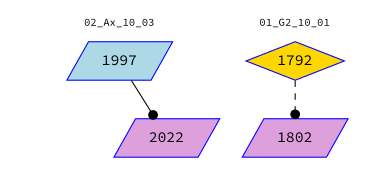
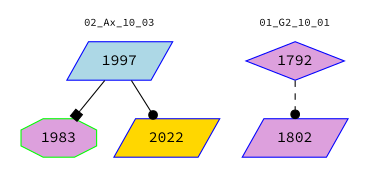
  digraph {
    fontname="Source Code Pro"
    node [color=blue fillcolor=plum fontname="Source Code Pro" shape=parallelogram style=filled]
    edge [arrowhead=dot color=black fontname="Source Code Pro" style=solid]
    n1 [fillcolor=lightblue label=1997]
-   n3 [label=2022]
-   n4 [fillcolor=gold label=1792 shape=diamond]
+   n2 [color=green label=1983 shape=octagon]
+   n3 [fillcolor=gold label=2022]
+   n4 [label=1792 shape=diamond]
    n5 [label=1802]
    subgraph cluster_1 {
      color=white
      fontsize=10
      label="02_Ax_10_03"
      n1
+     n2
      n3
    }
    subgraph cluster_2 {
      color=white
      fontsize=10
      label="01_G2_10_01"
      n4
      n5
    }
+   n1 -> n2 [arrowhead=box]
    n1 -> n3
    n4 -> n5 [style=dashed]
  }
